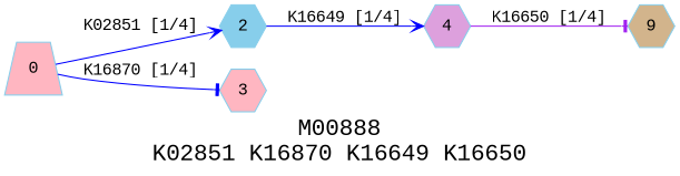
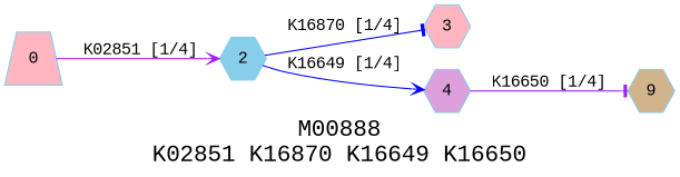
  digraph {
    fontname="Liberation Mono"
    fontsize=20
    label="M00888\nK02851 K16870 K16649 K16650"
    rankdir=LR
    node [color=skyblue fillcolor=lightpink fontname="Liberation Mono" shape=hexagon style=filled]
    edge [arrowhead=vee color=purple fontname="Liberation Mono"]
    0 [height=.3 shape=trapezium width=.3]
    n2 [fillcolor=tan height=.3 label=9 width=.3]
    2 [fillcolor=skyblue height=.3 width=.3]
    3 [height=.3 width=.3]
    4 [fillcolor=plum height=.3 width=.3]
    subgraph sub_1 {
      0
      n2
      2
      3
      4
    }
-   0 -> 2 [color=blue label="K02851 [1/4]"]
-   0 -> 3 [arrowhead=tee color=blue label="K16870 [1/4]"]
+   0 -> 2 [label="K02851 [1/4]"]
+   2 -> 3 [arrowhead=tee color=blue label="K16870 [1/4]"]
    2 -> 4 [color=blue label="K16649 [1/4]"]
    4 -> n2 [arrowhead=tee label="K16650 [1/4]"]
  }
